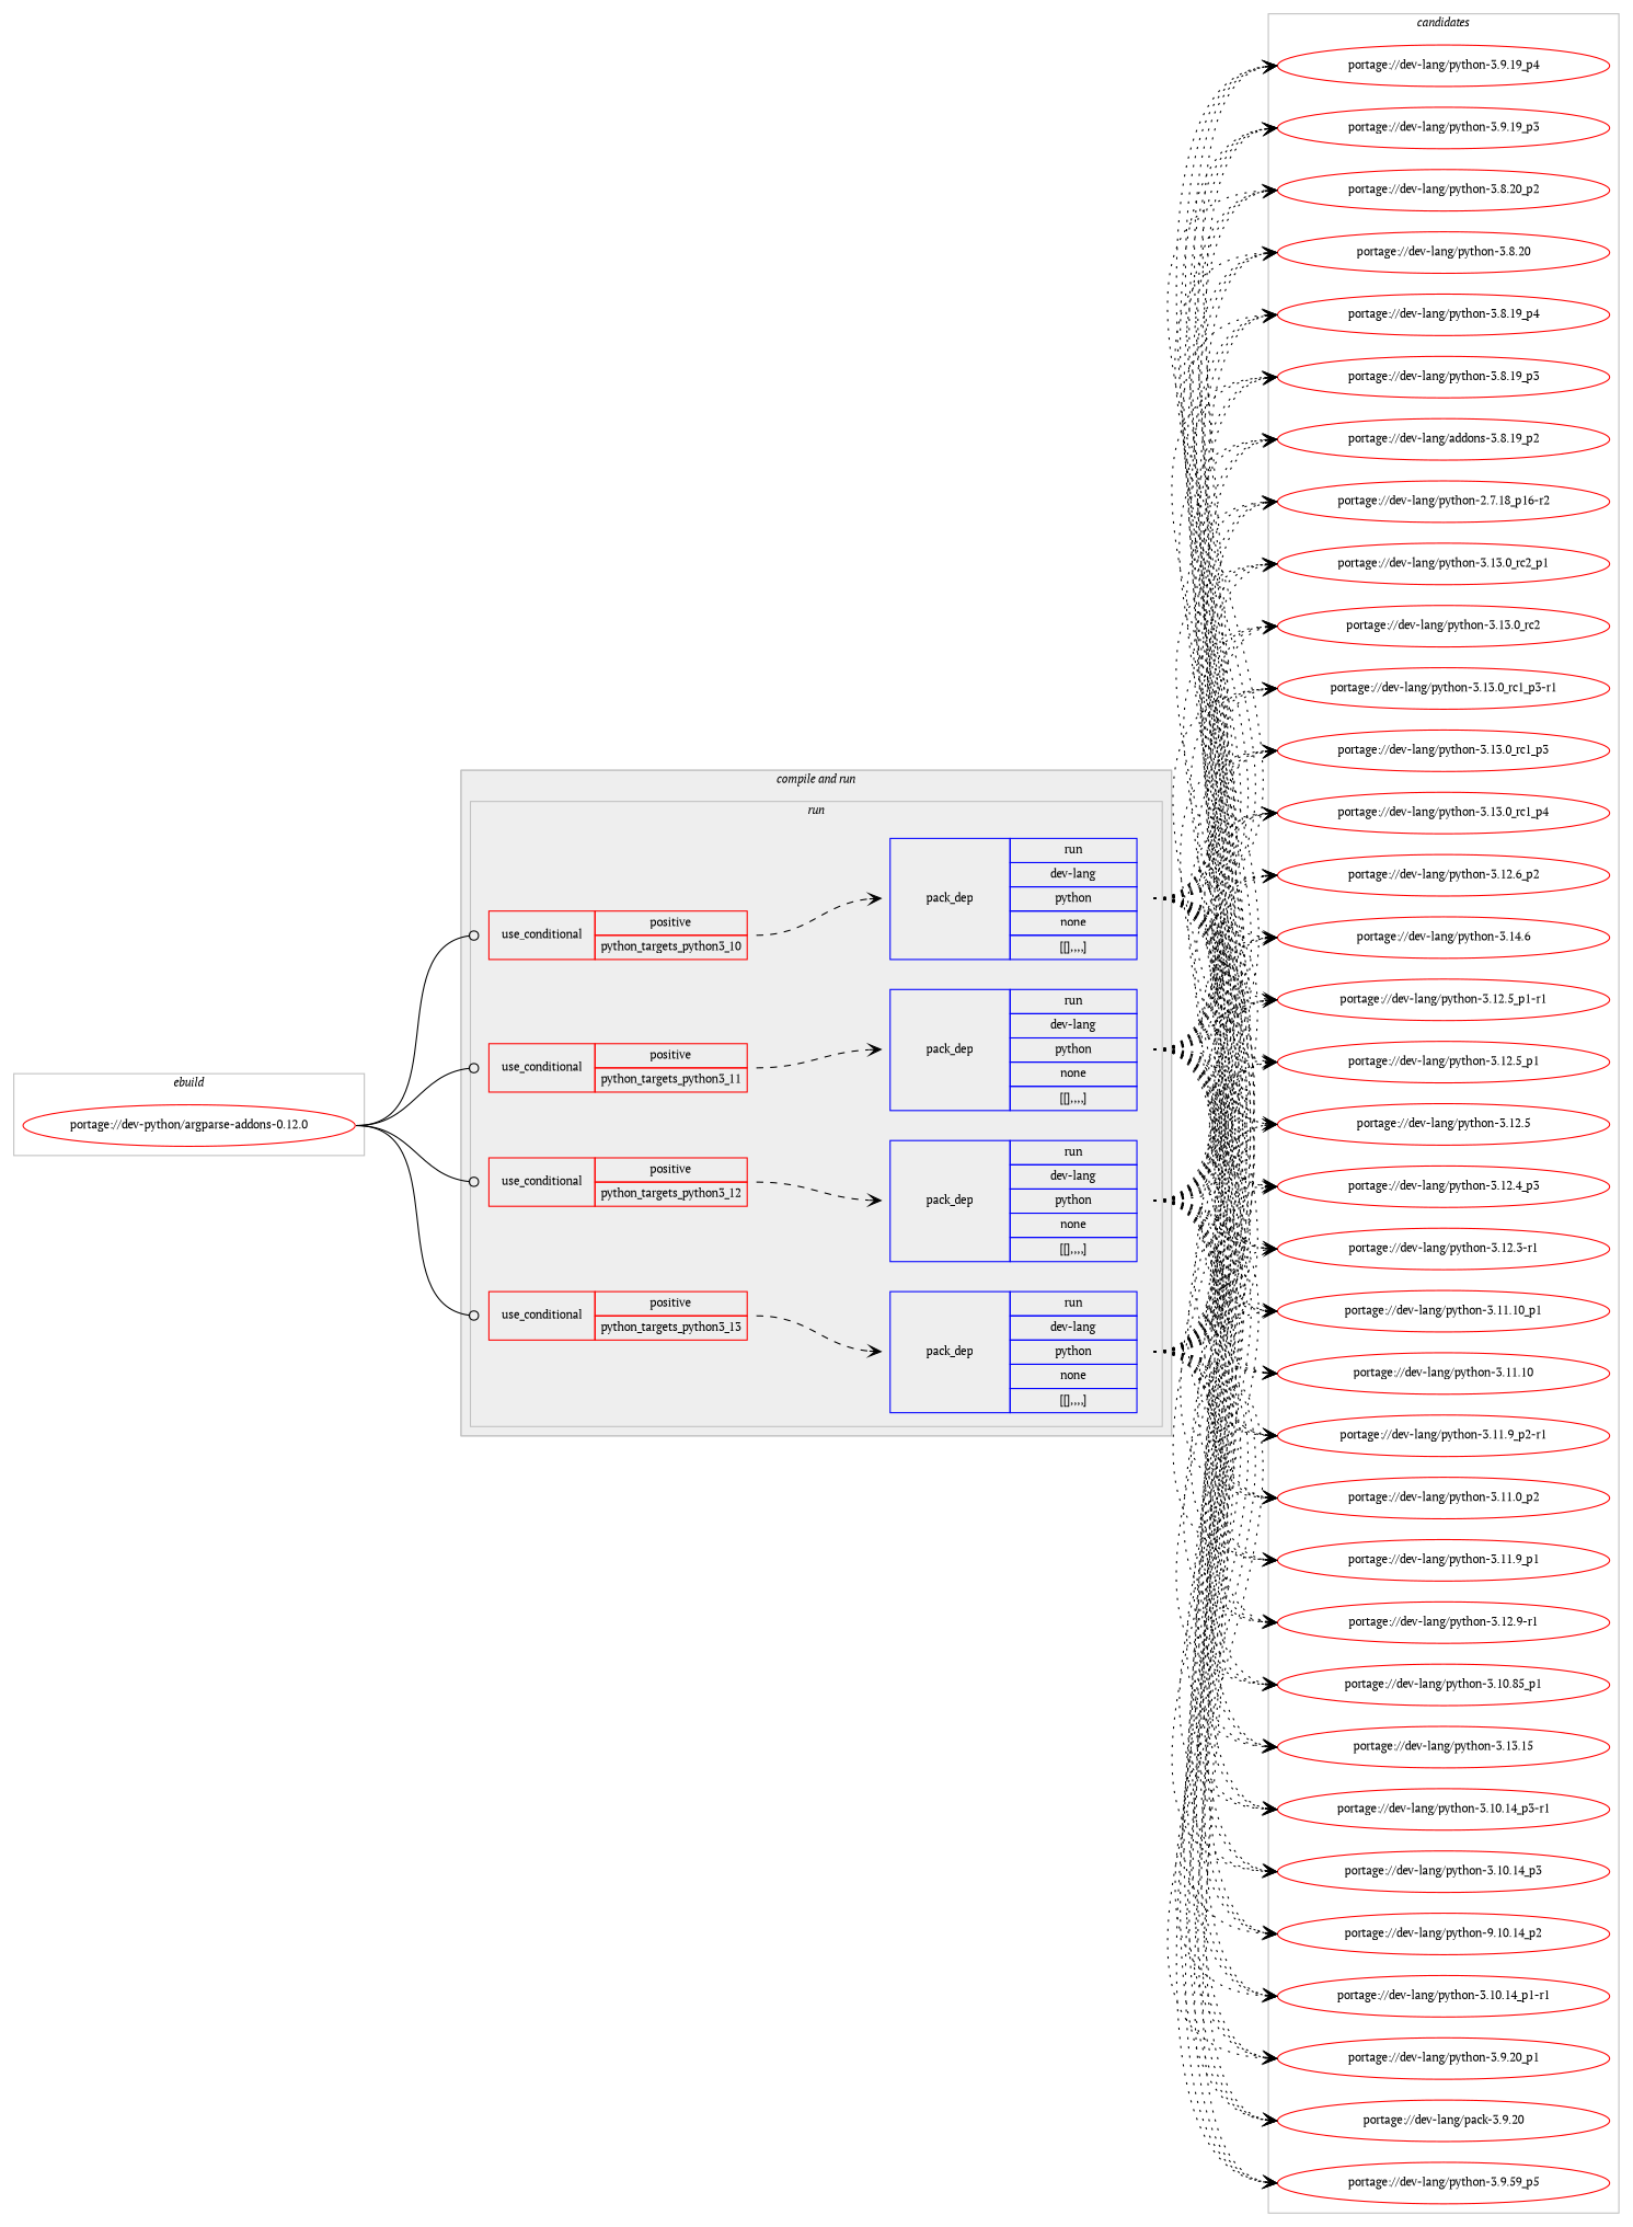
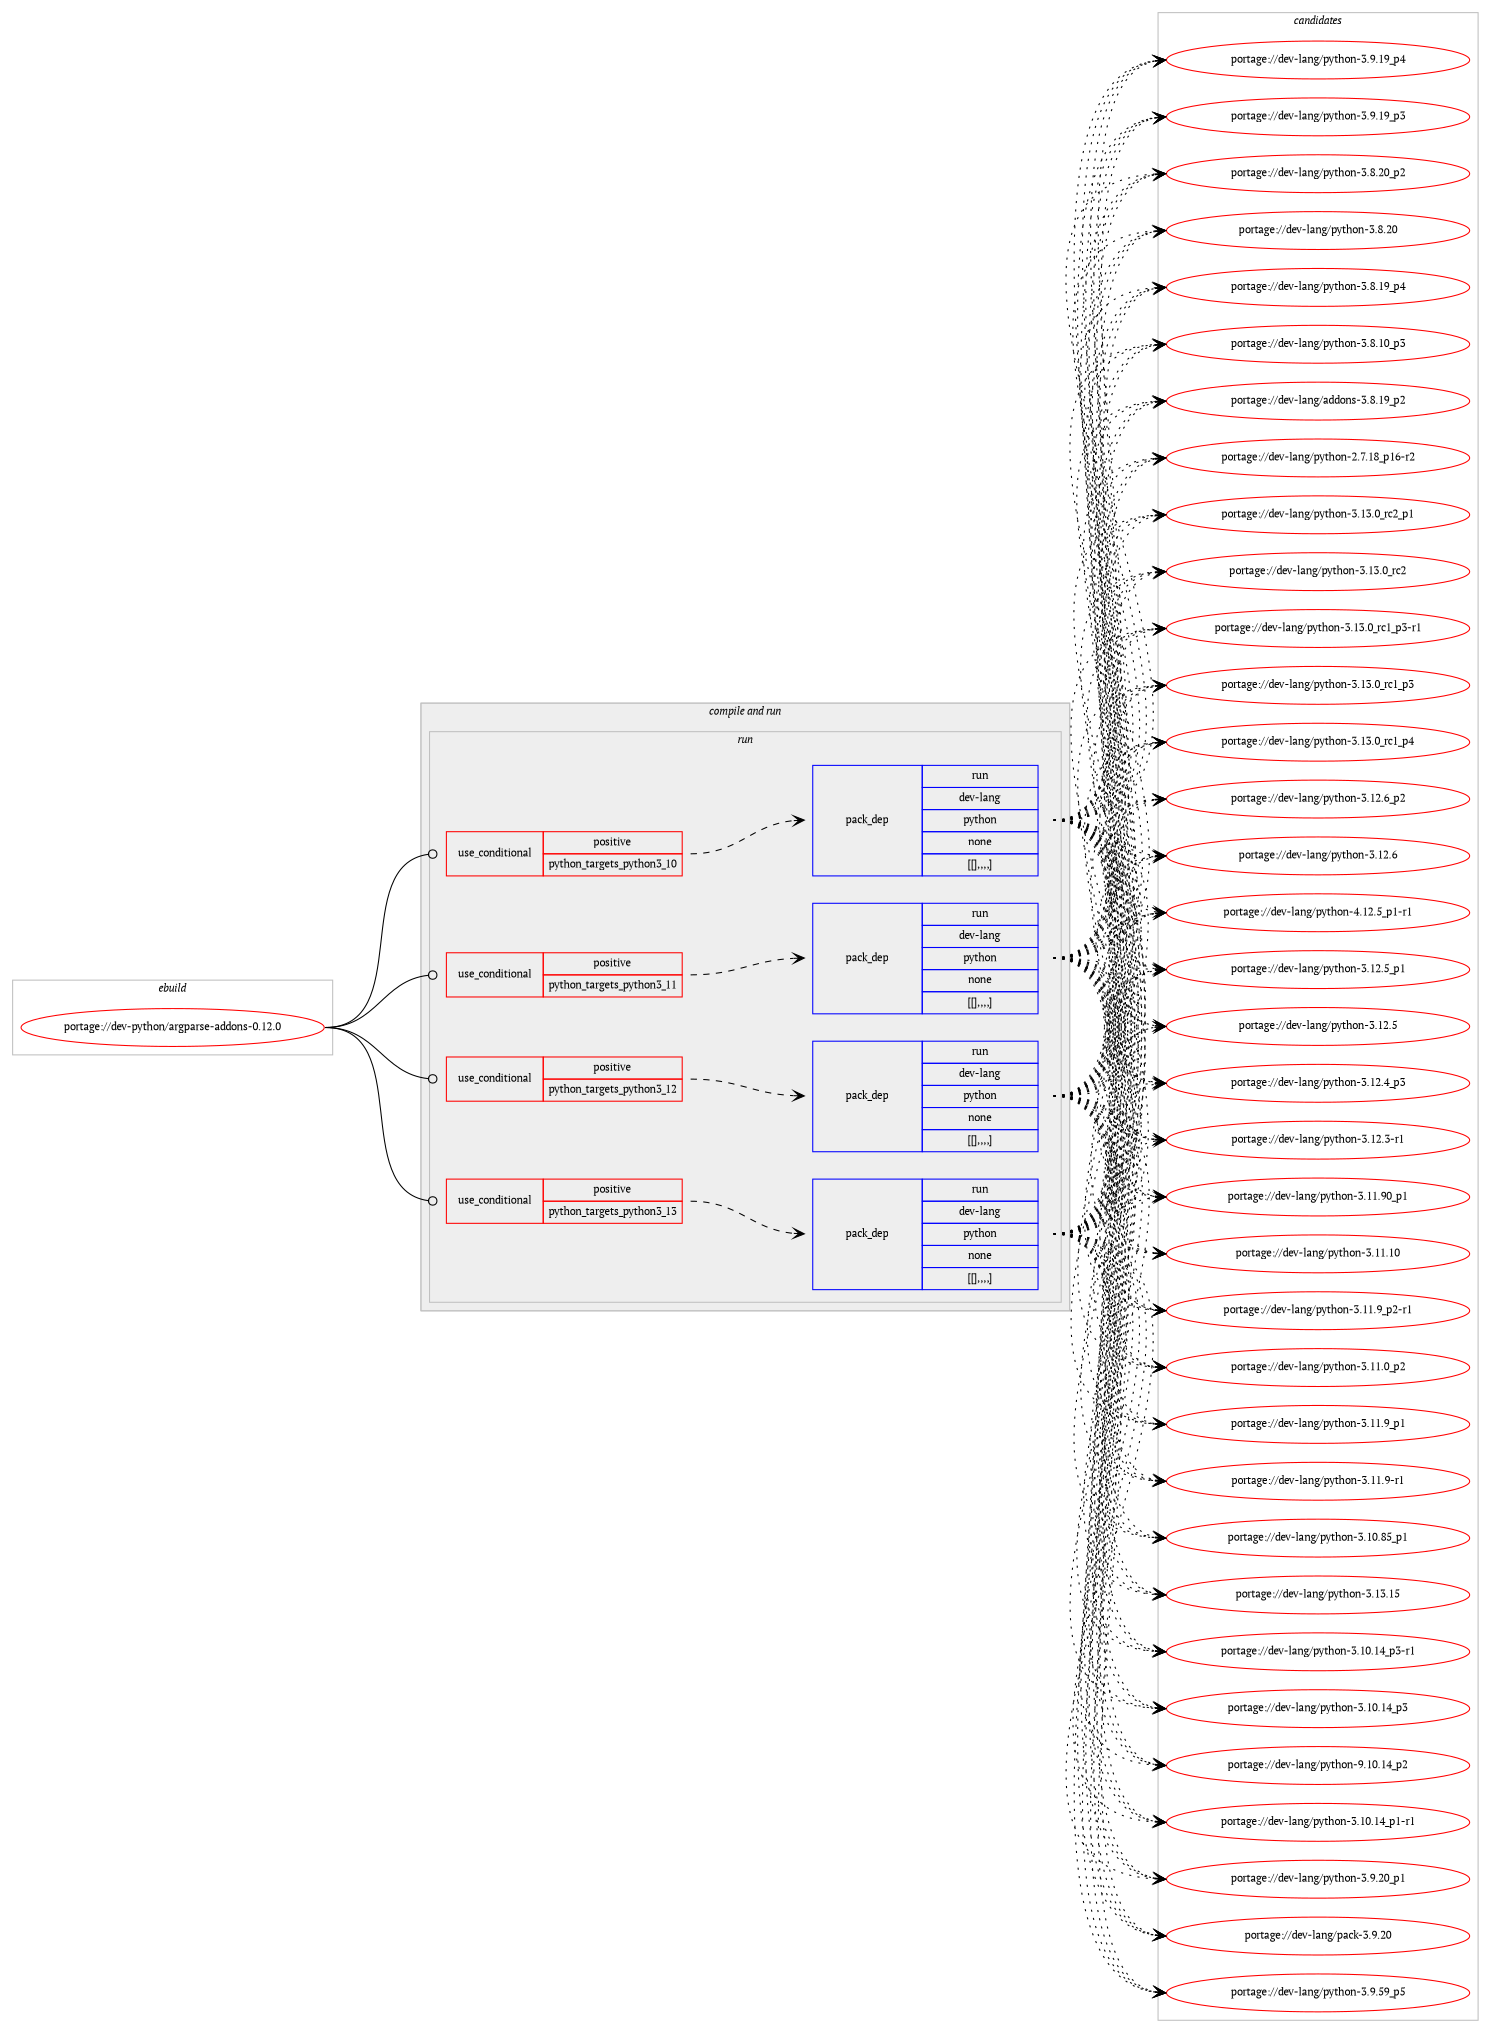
  digraph {
    compound=true
    concentrate=true
    fontname="PT Serif"
    fontsize=10
    newrank=true
    rankdir=LR
    ranksep=1.5
    node [color=red fontname="PT Serif" fontsize=10]
    edge [arrowhead=vee fontname="PT Serif" headport=w style=dotted tailport=e weight=100]
    n1 [label="portage://dev-python/argparse-addons-0.12.0" width=4]
    n2 [color=blue label=<<TABLE BORDER="0" CELLBORDER="1" CELLSPACING="0" CELLPADDING="4" WIDTH="220"><TR><TD ROWSPAN="6" CELLPADDING="30">pack_dep</TD></TR><TR><TD WIDTH="110">run</TD></TR><TR><TD>dev-lang</TD></TR><TR><TD>python</TD></TR><TR><TD>none</TD></TR><TR><TD>[[],,,,]</TD></TR></TABLE>> shape=none]
    n3 [label=<<TABLE BORDER="0" CELLBORDER="1" CELLSPACING="0" CELLPADDING="4"><TR><TD ROWSPAN="3" CELLPADDING="10">use_conditional</TD></TR><TR><TD>positive</TD></TR><TR><TD>python_targets_python3_10</TD></TR></TABLE>> shape=none]
    n4 [color=blue label=<<TABLE BORDER="0" CELLBORDER="1" CELLSPACING="0" CELLPADDING="4" WIDTH="220"><TR><TD ROWSPAN="6" CELLPADDING="30">pack_dep</TD></TR><TR><TD WIDTH="110">run</TD></TR><TR><TD>dev-lang</TD></TR><TR><TD>python</TD></TR><TR><TD>none</TD></TR><TR><TD>[[],,,,]</TD></TR></TABLE>> shape=none]
    n5 [label=<<TABLE BORDER="0" CELLBORDER="1" CELLSPACING="0" CELLPADDING="4"><TR><TD ROWSPAN="3" CELLPADDING="10">use_conditional</TD></TR><TR><TD>positive</TD></TR><TR><TD>python_targets_python3_11</TD></TR></TABLE>> shape=none]
    n6 [color=blue label=<<TABLE BORDER="0" CELLBORDER="1" CELLSPACING="0" CELLPADDING="4" WIDTH="220"><TR><TD ROWSPAN="6" CELLPADDING="30">pack_dep</TD></TR><TR><TD WIDTH="110">run</TD></TR><TR><TD>dev-lang</TD></TR><TR><TD>python</TD></TR><TR><TD>none</TD></TR><TR><TD>[[],,,,]</TD></TR></TABLE>> shape=none]
    n7 [label=<<TABLE BORDER="0" CELLBORDER="1" CELLSPACING="0" CELLPADDING="4"><TR><TD ROWSPAN="3" CELLPADDING="10">use_conditional</TD></TR><TR><TD>positive</TD></TR><TR><TD>python_targets_python3_12</TD></TR></TABLE>> shape=none]
    n8 [color=blue label=<<TABLE BORDER="0" CELLBORDER="1" CELLSPACING="0" CELLPADDING="4" WIDTH="220"><TR><TD ROWSPAN="6" CELLPADDING="30">pack_dep</TD></TR><TR><TD WIDTH="110">run</TD></TR><TR><TD>dev-lang</TD></TR><TR><TD>python</TD></TR><TR><TD>none</TD></TR><TR><TD>[[],,,,]</TD></TR></TABLE>> shape=none]
    n9 [label=<<TABLE BORDER="0" CELLBORDER="1" CELLSPACING="0" CELLPADDING="4"><TR><TD ROWSPAN="3" CELLPADDING="10">use_conditional</TD></TR><TR><TD>positive</TD></TR><TR><TD>python_targets_python3_13</TD></TR></TABLE>> shape=none]
    n10 [label="portage://dev-lang/python-3.13.0_rc2_p1" width=4]
    n11 [label="portage://dev-lang/python-3.13.0_rc2" width=4]
    n12 [label="portage://dev-lang/python-3.13.0_rc1_p3-r1" width=4]
    n13 [label="portage://dev-lang/python-3.13.0_rc1_p3" width=4]
    n14 [label="portage://dev-lang/python-3.13.0_rc1_p4" width=4]
    n15 [label="portage://dev-lang/python-3.12.6_p2" width=4]
-   n16 [label="portage://dev-lang/python-3.14.6" width=4]
-   n17 [label="portage://dev-lang/python-3.12.5_p1-r1" width=4]
+   n16 [label="portage://dev-lang/python-3.12.6" width=4]
+   n17 [label="portage://dev-lang/python-4.12.5_p1-r1" width=4]
    n18 [label="portage://dev-lang/python-3.12.5_p1" width=4]
    n19 [label="portage://dev-lang/python-3.12.5" width=4]
    n20 [label="portage://dev-lang/python-3.12.4_p3" width=4]
    n21 [label="portage://dev-lang/python-3.12.3-r1" width=4]
-   n22 [label="portage://dev-lang/python-3.11.10_p1" width=4]
+   n22 [label="portage://dev-lang/python-3.11.90_p1" width=4]
    n23 [label="portage://dev-lang/python-3.11.10" width=4]
    n24 [label="portage://dev-lang/python-3.11.9_p2-r1" width=4]
    n25 [label="portage://dev-lang/python-3.11.0_p2" width=4]
    n26 [label="portage://dev-lang/python-3.11.9_p1" width=4]
-   n27 [label="portage://dev-lang/python-3.12.9-r1" width=4]
+   n27 [label="portage://dev-lang/python-3.11.9-r1" width=4]
    n28 [label="portage://dev-lang/python-3.10.85_p1" width=4]
    n29 [label="portage://dev-lang/python-3.13.15" width=4]
    n30 [label="portage://dev-lang/python-3.10.14_p3-r1" width=4]
    n31 [label="portage://dev-lang/python-3.10.14_p3" width=4]
    n32 [label="portage://dev-lang/python-9.10.14_p2" width=4]
    n33 [label="portage://dev-lang/python-3.10.14_p1-r1" width=4]
    n34 [label="portage://dev-lang/python-3.9.20_p1" width=4]
    n35 [label="portage://dev-lang/pack-3.9.20" width=4]
    n36 [label="portage://dev-lang/python-3.9.59_p5" width=4]
    n37 [label="portage://dev-lang/python-3.9.19_p4" width=4]
    n38 [label="portage://dev-lang/python-3.9.19_p3" width=4]
    n39 [label="portage://dev-lang/python-3.8.20_p2" width=4]
    n40 [label="portage://dev-lang/python-3.8.20" width=4]
    n41 [label="portage://dev-lang/python-3.8.19_p4" width=4]
-   n42 [label="portage://dev-lang/python-3.8.19_p3" width=4]
+   n42 [label="portage://dev-lang/python-3.8.10_p3" width=4]
    n43 [label="portage://dev-lang/addons-3.8.19_p2" width=4]
    n44 [label="portage://dev-lang/python-2.7.18_p16-r2" width=4]
    subgraph cluster_1 {
      color=gray
      label=<<i>ebuild</i>>
      n1
    }
    subgraph cluster_2 {
      color=gray
      label=<<i>dependencies</i>>
      subgraph cluster_3 {
        color=gray
        fillcolor="#eeeeee"
        label=<<i>compile</i>>
        style=filled
      }
      subgraph cluster_4 {
        color=gray
        fillcolor="#eeeeee"
        label=<<i>compile and run</i>>
        style=filled
      }
      subgraph cluster_5 {
        color=gray
        fillcolor="#eeeeee"
        label=<<i>run</i>>
        style=filled
        subgraph sub_6 {
          color=gray
          fillcolor="#eeeeee"
          label=<<i>run</i>>
          style=filled
          n3
          subgraph sub_7 {
            color=gray
            fillcolor="#eeeeee"
            label=<<i>run</i>>
            style=filled
            n2
          }
        }
        subgraph sub_8 {
          color=gray
          fillcolor="#eeeeee"
          label=<<i>run</i>>
          style=filled
          n5
          subgraph sub_9 {
            color=gray
            fillcolor="#eeeeee"
            label=<<i>run</i>>
            style=filled
            n4
          }
        }
        subgraph sub_10 {
          color=gray
          fillcolor="#eeeeee"
          label=<<i>run</i>>
          style=filled
          n7
          subgraph sub_11 {
            color=gray
            fillcolor="#eeeeee"
            label=<<i>run</i>>
            style=filled
            n6
          }
        }
        subgraph sub_12 {
          color=gray
          fillcolor="#eeeeee"
          label=<<i>run</i>>
          style=filled
          n9
          subgraph sub_13 {
            color=gray
            fillcolor="#eeeeee"
            label=<<i>run</i>>
            style=filled
            n8
          }
        }
      }
    }
    subgraph cluster_14 {
      color=gray
      label=<<i>candidates</i>>
      rank=same
      subgraph sub_15 {
        color=black
        label=<<i>candidates</i>>
        nodesep=1
        rank=same
        n10
        n11
        n12
        n13
        n14
        n15
        n16
        n17
        n18
        n19
        n20
        n21
        n22
        n23
        n24
        n25
        n26
        n27
        n28
        n29
        n30
        n31
        n32
        n33
        n34
        n35
        n36
        n37
        n38
        n39
        n40
        n41
        n42
        n43
        n44
      }
      subgraph sub_16 {
        color=black
        label=<<i>candidates</i>>
        nodesep=1
        rank=same
        n10
        n11
        n12
        n13
        n14
        n15
        n16
        n17
        n18
        n19
        n20
        n21
        n22
        n23
        n24
        n25
        n26
        n27
        n28
        n29
        n30
        n31
        n32
        n33
        n34
        n35
        n36
        n37
        n38
        n39
        n40
        n41
        n42
        n43
        n44
      }
      subgraph sub_17 {
        color=black
        label=<<i>candidates</i>>
        nodesep=1
        rank=same
        n10
        n11
        n12
        n13
        n14
        n15
        n16
        n17
        n18
        n19
        n20
        n21
        n22
        n23
        n24
        n25
        n26
        n27
        n28
        n29
        n30
        n31
        n32
        n33
        n34
        n35
        n36
        n37
        n38
        n39
        n40
        n41
        n42
        n43
        n44
      }
      subgraph sub_18 {
        color=black
        label=<<i>candidates</i>>
        nodesep=1
        rank=same
        n10
        n11
        n12
        n13
        n14
        n15
        n16
        n17
        n18
        n19
        n20
        n21
        n22
        n23
        n24
        n25
        n26
        n27
        n28
        n29
        n30
        n31
        n32
        n33
        n34
        n35
        n36
        n37
        n38
        n39
        n40
        n41
        n42
        n43
        n44
      }
    }
    n1 -> n3 [arrowhead=odot style=solid weight=20]
    n1 -> n5 [arrowhead=odot style=solid weight=20]
    n1 -> n7 [arrowhead=odot style=solid weight=20]
    n1 -> n9 [arrowhead=odot style=solid weight=20]
    n2 -> n10
    n2 -> n11
    n2 -> n12
    n2 -> n13
    n2 -> n14
    n2 -> n15
    n2 -> n16
    n2 -> n17
    n2 -> n18
    n2 -> n19
    n2 -> n20
    n2 -> n21
    n2 -> n22
    n2 -> n23
    n2 -> n24
    n2 -> n25
    n2 -> n26
    n2 -> n27
    n2 -> n28
    n2 -> n29
    n2 -> n30
    n2 -> n31
    n2 -> n32
    n2 -> n33
    n2 -> n34
    n2 -> n35
    n2 -> n36
    n2 -> n37
    n2 -> n38
    n2 -> n39
    n2 -> n40
    n2 -> n41
    n2 -> n42
    n2 -> n43
    n2 -> n44
    n3 -> n2 [style=dashed weight=20]
    n4 -> n10
    n4 -> n11
    n4 -> n12
    n4 -> n13
    n4 -> n14
    n4 -> n15
    n4 -> n16
    n4 -> n17
    n4 -> n18
    n4 -> n19
    n4 -> n20
    n4 -> n21
    n4 -> n22
    n4 -> n23
    n4 -> n24
    n4 -> n25
    n4 -> n26
    n4 -> n27
    n4 -> n28
    n4 -> n29
    n4 -> n30
    n4 -> n31
    n4 -> n32
    n4 -> n33
    n4 -> n34
    n4 -> n35
    n4 -> n36
    n4 -> n37
    n4 -> n38
    n4 -> n39
    n4 -> n40
    n4 -> n41
    n4 -> n42
    n4 -> n43
    n4 -> n44
    n5 -> n4 [style=dashed weight=20]
    n6 -> n10
    n6 -> n11
    n6 -> n12
    n6 -> n13
    n6 -> n14
    n6 -> n15
    n6 -> n16
    n6 -> n17
    n6 -> n18
    n6 -> n19
    n6 -> n20
    n6 -> n21
    n6 -> n22
    n6 -> n23
    n6 -> n24
    n6 -> n25
    n6 -> n26
    n6 -> n27
    n6 -> n28
    n6 -> n29
    n6 -> n30
    n6 -> n31
    n6 -> n32
    n6 -> n33
    n6 -> n34
    n6 -> n35
    n6 -> n36
    n6 -> n37
    n6 -> n38
    n6 -> n39
    n6 -> n40
    n6 -> n41
    n6 -> n42
    n6 -> n43
    n6 -> n44
    n7 -> n6 [style=dashed weight=20]
    n8 -> n10
    n8 -> n11
    n8 -> n12
    n8 -> n13
    n8 -> n14
    n8 -> n15
    n8 -> n16
    n8 -> n17
    n8 -> n18
    n8 -> n19
    n8 -> n20
    n8 -> n21
    n8 -> n22
    n8 -> n23
    n8 -> n24
    n8 -> n25
    n8 -> n26
    n8 -> n27
    n8 -> n28
    n8 -> n29
    n8 -> n30
    n8 -> n31
    n8 -> n32
    n8 -> n33
    n8 -> n34
    n8 -> n35
    n8 -> n36
    n8 -> n37
    n8 -> n38
    n8 -> n39
    n8 -> n40
    n8 -> n41
    n8 -> n42
    n8 -> n43
    n8 -> n44
    n9 -> n8 [style=dashed weight=20]
  }
